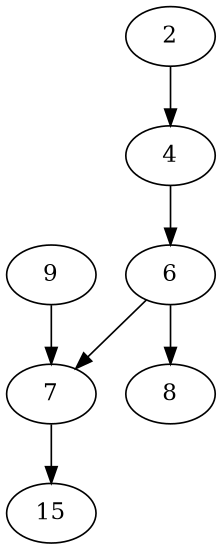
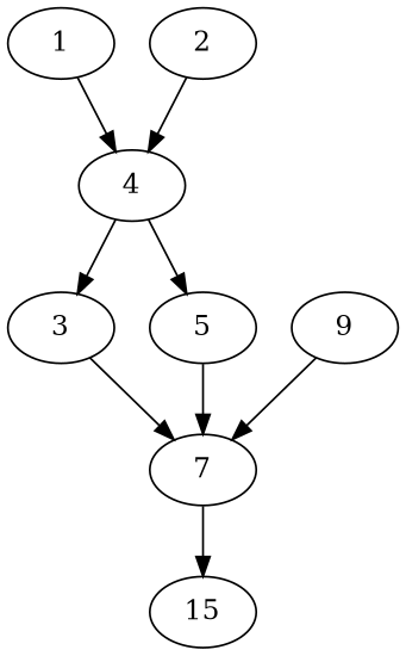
  digraph {
    node [alpha=0.05]
+   1 [alpha=0.01 expect_size=11096064]
    4 [alpha=0.18 expect_size=12912640]
-   6 [expect_size=52046848]
+   6 [expect_size=52046848 label=3]
+   5 [expect_size=31740928]
    7 [alpha=0.08 expect_size=8698880]
-   8 [alpha=0.16 expect_size=48026624]
    2 [alpha=0.16 expect_size=21417984]
    n8 [alpha=0.04 expect_size=13838336 label=15]
    9 [alpha=0.13 expect_size=31429632]
+   1 -> 4
    4 -> 6
+   4 -> 5
    6 -> 7
-   6 -> 8
+   5 -> 7
    7 -> n8
    2 -> 4
    9 -> 7
  }
